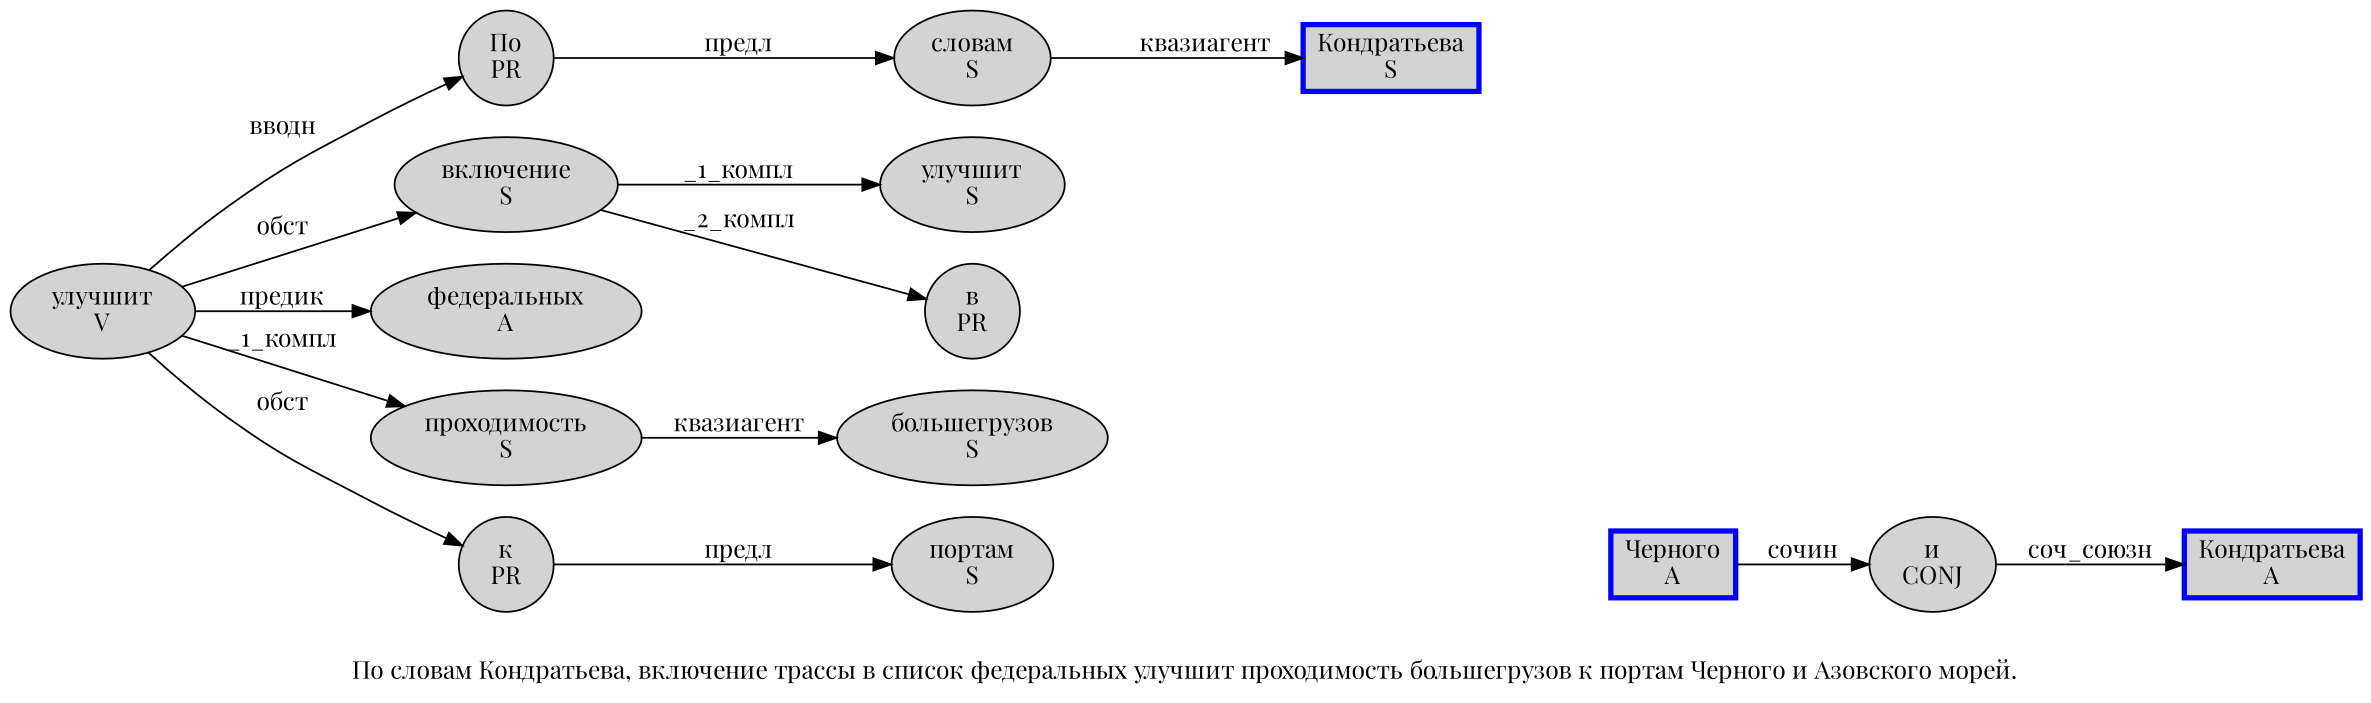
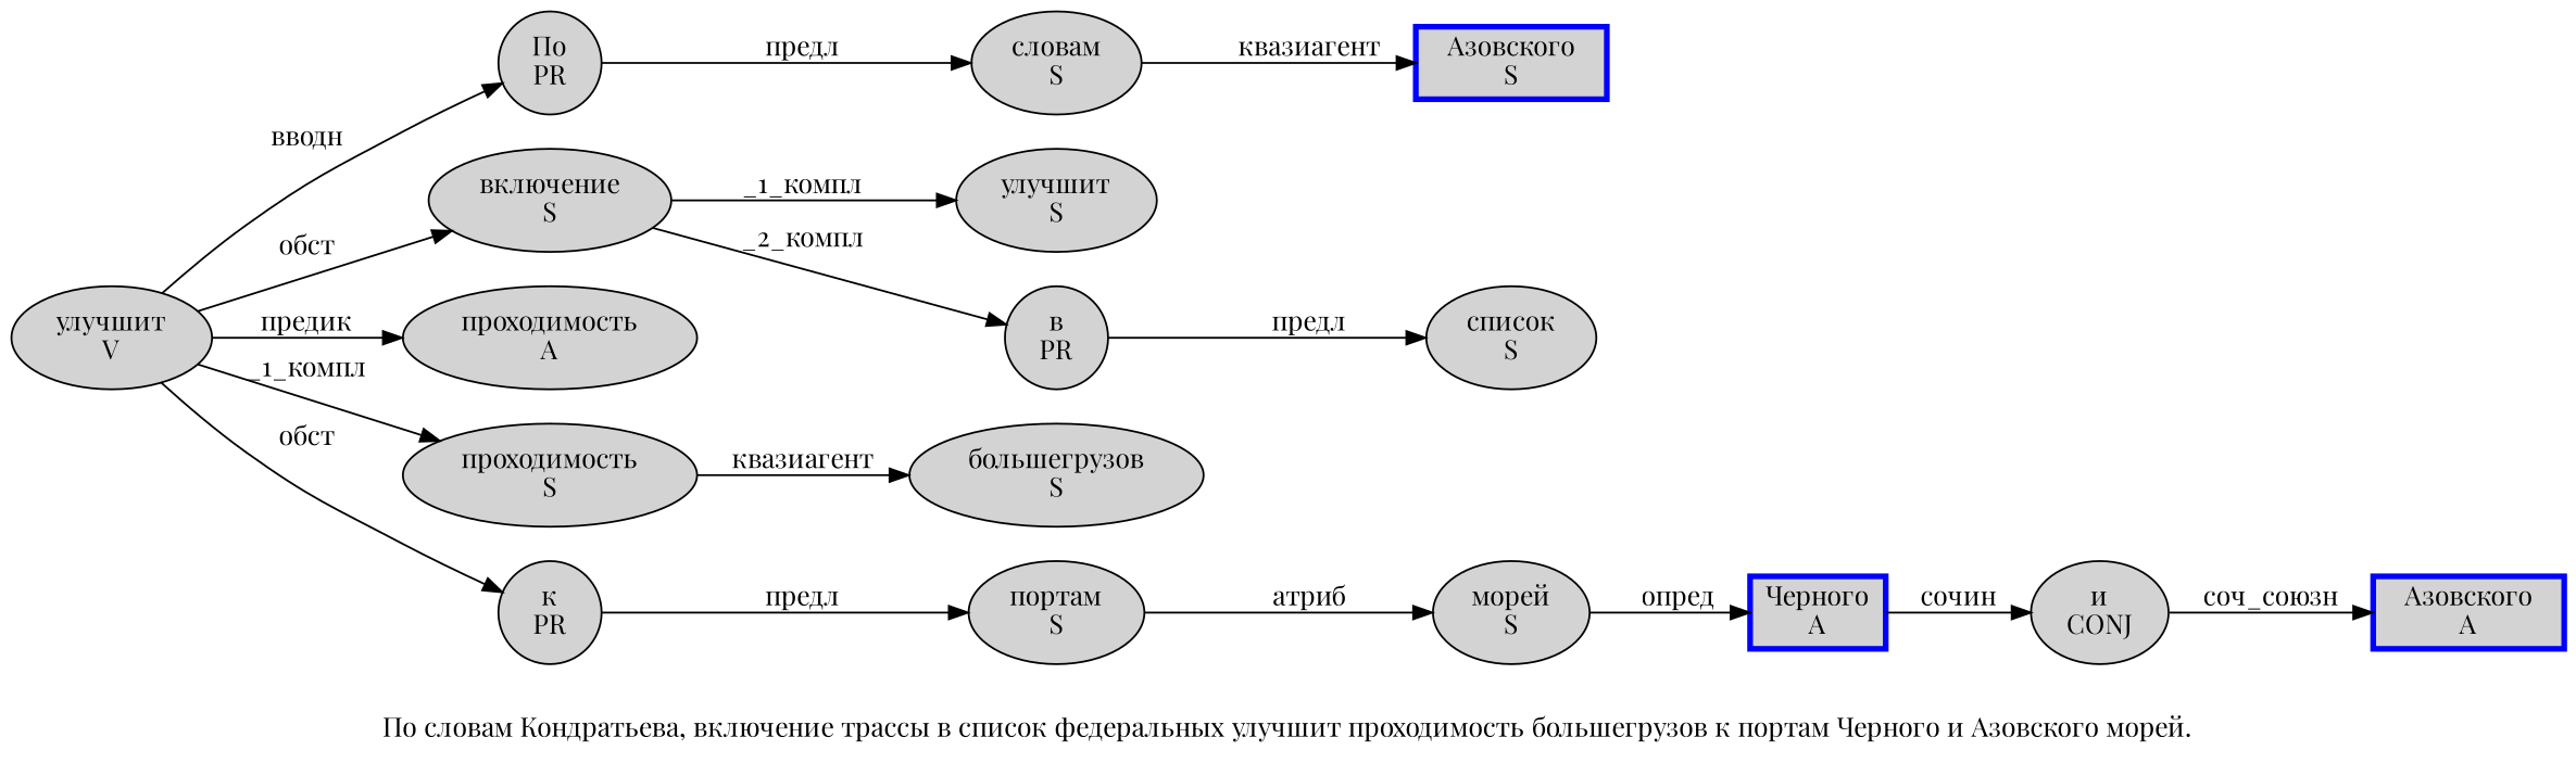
  digraph {
    fontname="Playfair Display"
    label="По словам Кондратьева, включение трассы в список федеральных улучшит проходимость большегрузов к портам Черного и Азовского морей."
    rankdir=LR
    node [fillcolor=lightgray fontname="Playfair Display" penwidth=1 shape=ellipse style=filled]
    edge [fontname="Playfair Display"]
    n1 [label="По\nPR"]
    n2 [label="словам\nS"]
-   n3 [color=blue label="Кондратьева\nS" penwidth=3 shape=box]
+   n3 [color=blue label="Азовского\nS" penwidth=3 shape=box]
    n4 [label="включение\nS"]
    n5 [label="улучшит\nS"]
    n6 [label="в\nPR"]
-   n8 [label="федеральных\nA"]
+   n7 [label="список\nS"]
+   n8 [label="проходимость\nA"]
    n9 [label="улучшит\nV"]
    n10 [label="проходимость\nS"]
    n11 [label="к\nPR"]
    n12 [label="большегрузов\nS"]
    n13 [label="портам\nS"]
+   n14 [label="морей\nS"]
    n15 [color=blue label="Черного\nA" penwidth=3 shape=box]
    n16 [label="и\nCONJ"]
-   n17 [color=blue label="Кондратьева\nA" penwidth=3 shape=box]
+   n17 [color=blue label="Азовского\nA" penwidth=3 shape=box]
    n1 -> n2 [label="предл"]
    n2 -> n3 [label="квазиагент"]
    n4 -> n5 [label="_1_компл"]
    n4 -> n6 [label="_2_компл"]
+   n6 -> n7 [label="предл"]
    n9 -> n1 [label="вводн"]
    n9 -> n4 [label="обст"]
    n9 -> n8 [label="предик"]
    n9 -> n10 [label="_1_компл"]
    n9 -> n11 [label="обст"]
    n10 -> n12 [label="квазиагент"]
    n11 -> n13 [label="предл"]
+   n13 -> n14 [label="атриб"]
+   n14 -> n15 [label="опред"]
    n15 -> n16 [label="сочин"]
    n16 -> n17 [label="соч_союзн"]
  }
